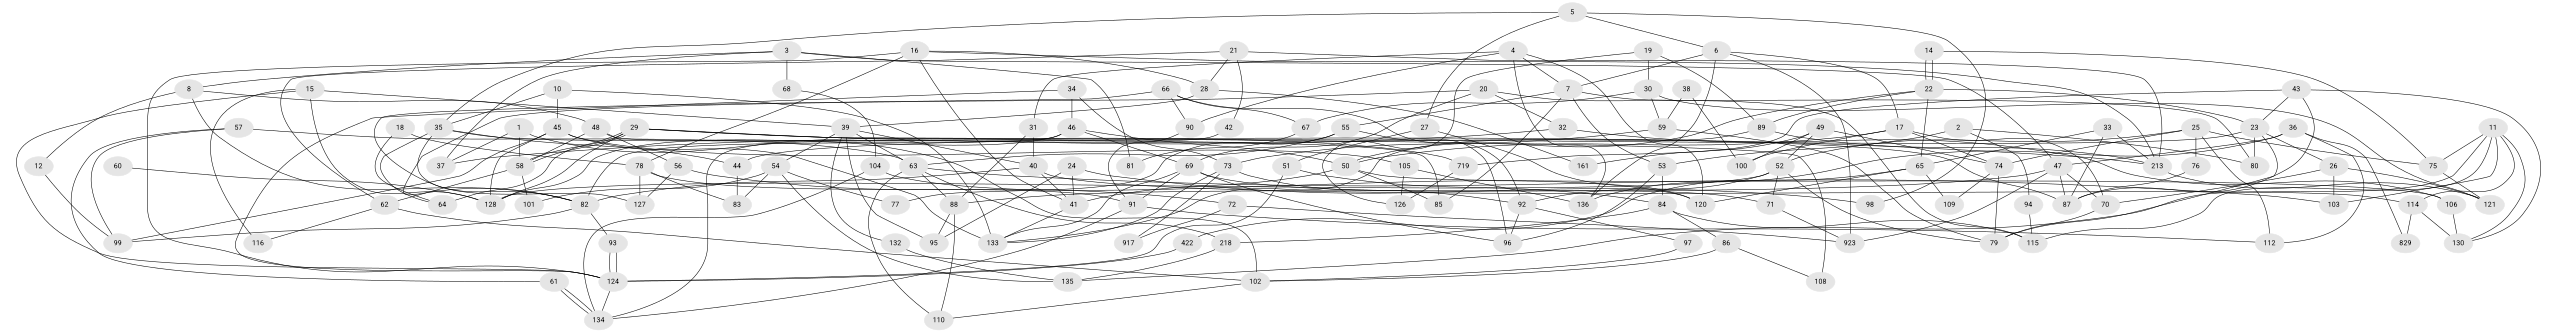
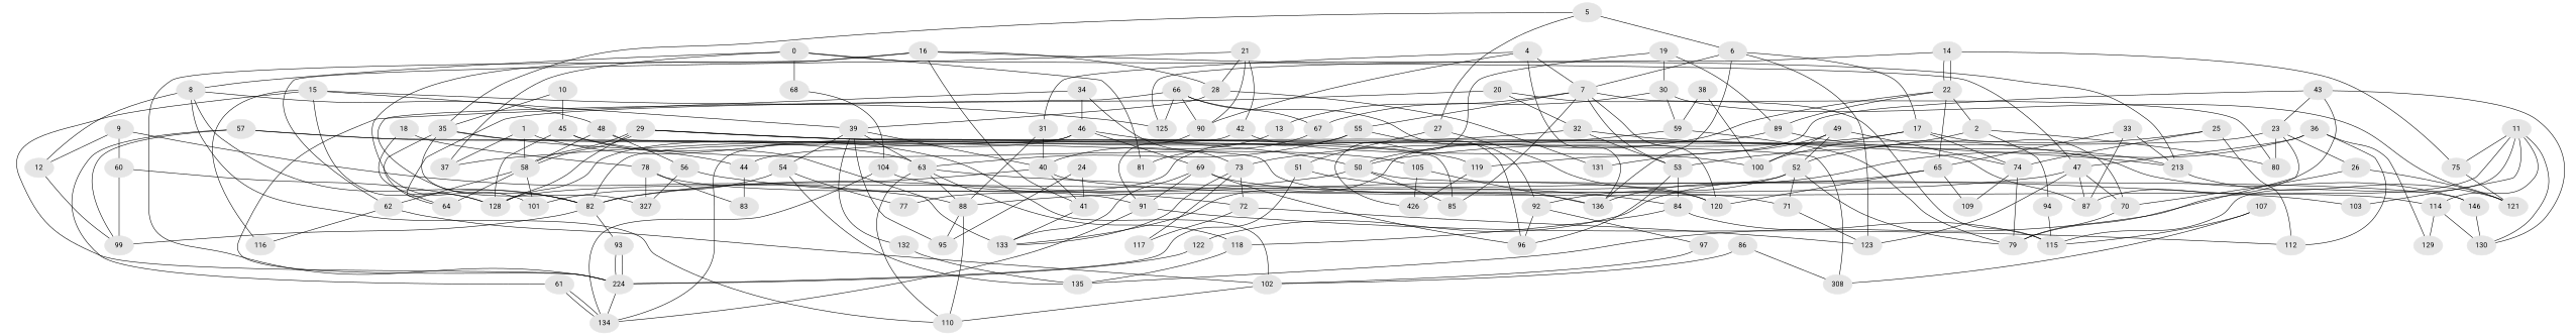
  graph {
    fontname=Roboto
    node [color=gray90 fontname=Roboto style=filled]
    edge [fontname=Roboto]
    1
    37
    58
    102
    62
    101
    110
    2
    53
    80
    94
    84
    96
    115
-   3
+   3 [label=0]
    8
    47
    68
    81
    12
    48
    82
-   123 [label=923]
+   123
    88
    70
    87
    104
    4
    7
    31
    90
    120
    136
+   13
    55
    85
    40
    91
    5
    6
    27
    35
-   98
    17
    51
    64
    44
-   127
+   127 [label=327]
    50
    74
    100
    63
    77
    99
    56
    93
+   9
    60
    128
    95
    10
    45
    133
    105
    11
    75
    103
    114
    130
    135
    121
-   129 [label=829]
+   129
    41
    14
    22
+   125
    89
    23
    65
    15
    39
    116
-   124
+   124 [label=224]
    54
    132
    134
    16
    28
    78
    n90 [label=213]
-   131 [label=161]
+   131
    83
-   106
+   106 [label=146]
    79
    109
    18
    19
    30
-   126
+   126 [label=426]
    59
    67
    20
    32
    69
    71
    21
    42
    26
-   122 [label=422]
+   122
    24
    25
    52
-   76
    112
    92
    29
-   108
-   119 [label=719]
+   108 [label=308]
+   119
    73
    33
    34
    46
-   117 [label=917]
+   117
    36
    38
-   118 [label=218]
+   118
    43
    72
    49
    86
    97
    57
    61
    66
+   107
    1 -- 37
    1 -- 58
    1 -- 102
    58 -- 62
    58 -- 101
    102 -- 110
    62 -- 102
    62 -- 116
    2 -- 53
    2 -- 80
    2 -- 94
    53 -- 84
    53 -- 96
    94 -- 115
    84 -- 115
    84 -- 118
-   84 -- 86
    3 -- 37
    3 -- 8
    3 -- 47
    3 -- 68
    3 -- 81
+   8 -- 110
    8 -- 12
    8 -- 48
    8 -- 82
    47 -- 123
    47 -- 88
    47 -- 70
    47 -- 87
    68 -- 104
    12 -- 99
    48 -- 58
    48 -- 85
    48 -- 56
    82 -- 99
    82 -- 93
    88 -- 110
    88 -- 95
    70 -- 79
    104 -- 120
    104 -- 134
    4 -- 7
    4 -- 31
    4 -- 90
-   4 -- 120
+   7 -- 120
    4 -- 136
    7 -- 53
    7 -- 80
+   7 -- 13
    7 -- 55
    7 -- 85
    31 -- 88
    31 -- 40
    90 -- 91
+   13 -- 40
    55 -- 96
    55 -- 63
    55 -- 77
    40 -- 82
    40 -- 114
    40 -- 41
    91 -- 134
    91 -- 112
    5 -- 6
    5 -- 27
    5 -- 35
-   5 -- 98
    6 -- 123
    6 -- 7
    6 -- 136
    6 -- 17
    27 -- 120
    27 -- 51
    35 -- 87
    35 -- 64
    35 -- 44
    35 -- 127
    17 -- 70
    17 -- 50
    17 -- 74
    17 -- 100
    51 -- 84
    51 -- 124
    44 -- 83
-   50 -- 41
+   50 -- 82
    50 -- 85
    50 -- 106
    74 -- 79
    74 -- 109
    63 -- 110
    63 -- 88
    63 -- 103
    63 -- 118
    56 -- 127
    56 -- 72
    93 -- 124
    93 -- 124
+   9 -- 12
+   9 -- 88
+   9 -- 60
    60 -- 128
    10 -- 35
    10 -- 45
-   10 -- 133
-   45 -- 99
+   60 -- 99
    45 -- 128
    45 -- 133
    45 -- 105
    105 -- 136
    105 -- 126
    11 -- 115
    11 -- 75
    11 -- 103
    11 -- 114
    11 -- 130
    11 -- 135
    75 -- 121
    114 -- 130
    114 -- 129
    41 -- 133
    14 -- 75
    14 -- 22
    14 -- 22
+   14 -- 125
    22 -- 50
    22 -- 89
-   22 -- 23
+   22 -- 2
    22 -- 65
    89 -- 133
    89 -- n90
    23 -- 80
    23 -- 44
    23 -- 79
    23 -- 26
    65 -- 120
    65 -- 109
    65 -- 122
    15 -- 128
+   15 -- 125
    15 -- 39
    15 -- 116
    15 -- 124
    39 -- 40
    39 -- 63
    39 -- 95
    39 -- 54
    39 -- 132
    124 -- 134
    54 -- 101
    54 -- 77
    54 -- 135
-   54 -- 83
    132 -- 135
    16 -- 41
    16 -- 124
    16 -- 28
-   16 -- 78
+   16 -- 101
    16 -- n90
    28 -- 39
    28 -- 131
    78 -- 91
    78 -- 127
    78 -- 83
    n90 -- 121
    106 -- 130
    18 -- 64
    18 -- 78
    19 -- 89
    19 -- 30
    19 -- 126
    30 -- 121
    30 -- 59
    30 -- 67
    59 -- 79
    59 -- 73
    67 -- 81
    20 -- 115
    20 -- 82
    20 -- 32
-   20 -- 69
    32 -- 37
+   32 -- 53
    32 -- 106
    69 -- 96
    69 -- 91
    69 -- 133
    69 -- 71
    71 -- 123
    21 -- 62
    21 -- 28
-   21 -- n90
+   21 -- 90
    21 -- 42
+   42 -- 100
    42 -- 134
    26 -- 70
-   26 -- 103
    26 -- 121
    122 -- 124
-   24 -- 98
    24 -- 95
    24 -- 41
    25 -- 74
-   25 -- 75
    25 -- 52
-   25 -- 76
    25 -- 112
    52 -- 128
    52 -- 79
    52 -- 71
    52 -- 92
-   76 -- 87
    92 -- 96
    92 -- 97
    29 -- 58
    29 -- 58
-   29 -- 64
+   58 -- 64
    29 -- 128
    29 -- n90
    29 -- 108
    29 -- 119
    119 -- 126
    73 -- 133
-   73 -- 92
+   73 -- 72
    73 -- 117
    33 -- 87
    33 -- 65
    33 -- n90
    34 -- 124
    34 -- 73
    34 -- 46
    46 -- 82
    46 -- 50
    46 -- 128
    46 -- 69
    36 -- 47
    36 -- 136
    36 -- 129
    36 -- 112
    38 -- 100
    38 -- 59
    118 -- 135
    43 -- 87
    43 -- 130
    43 -- 23
    43 -- 119
    72 -- 123
    72 -- 117
    49 -- 74
    49 -- 100
    49 -- 131
    49 -- 52
    86 -- 102
    86 -- 108
    97 -- 102
+   57 -- 136
    57 -- 63
    57 -- 99
    57 -- 61
    61 -- 134
    61 -- 134
    66 -- 82
    66 -- 90
+   66 -- 125
    66 -- 67
    66 -- 92
+   107 -- 115
+   107 -- 108
  }
